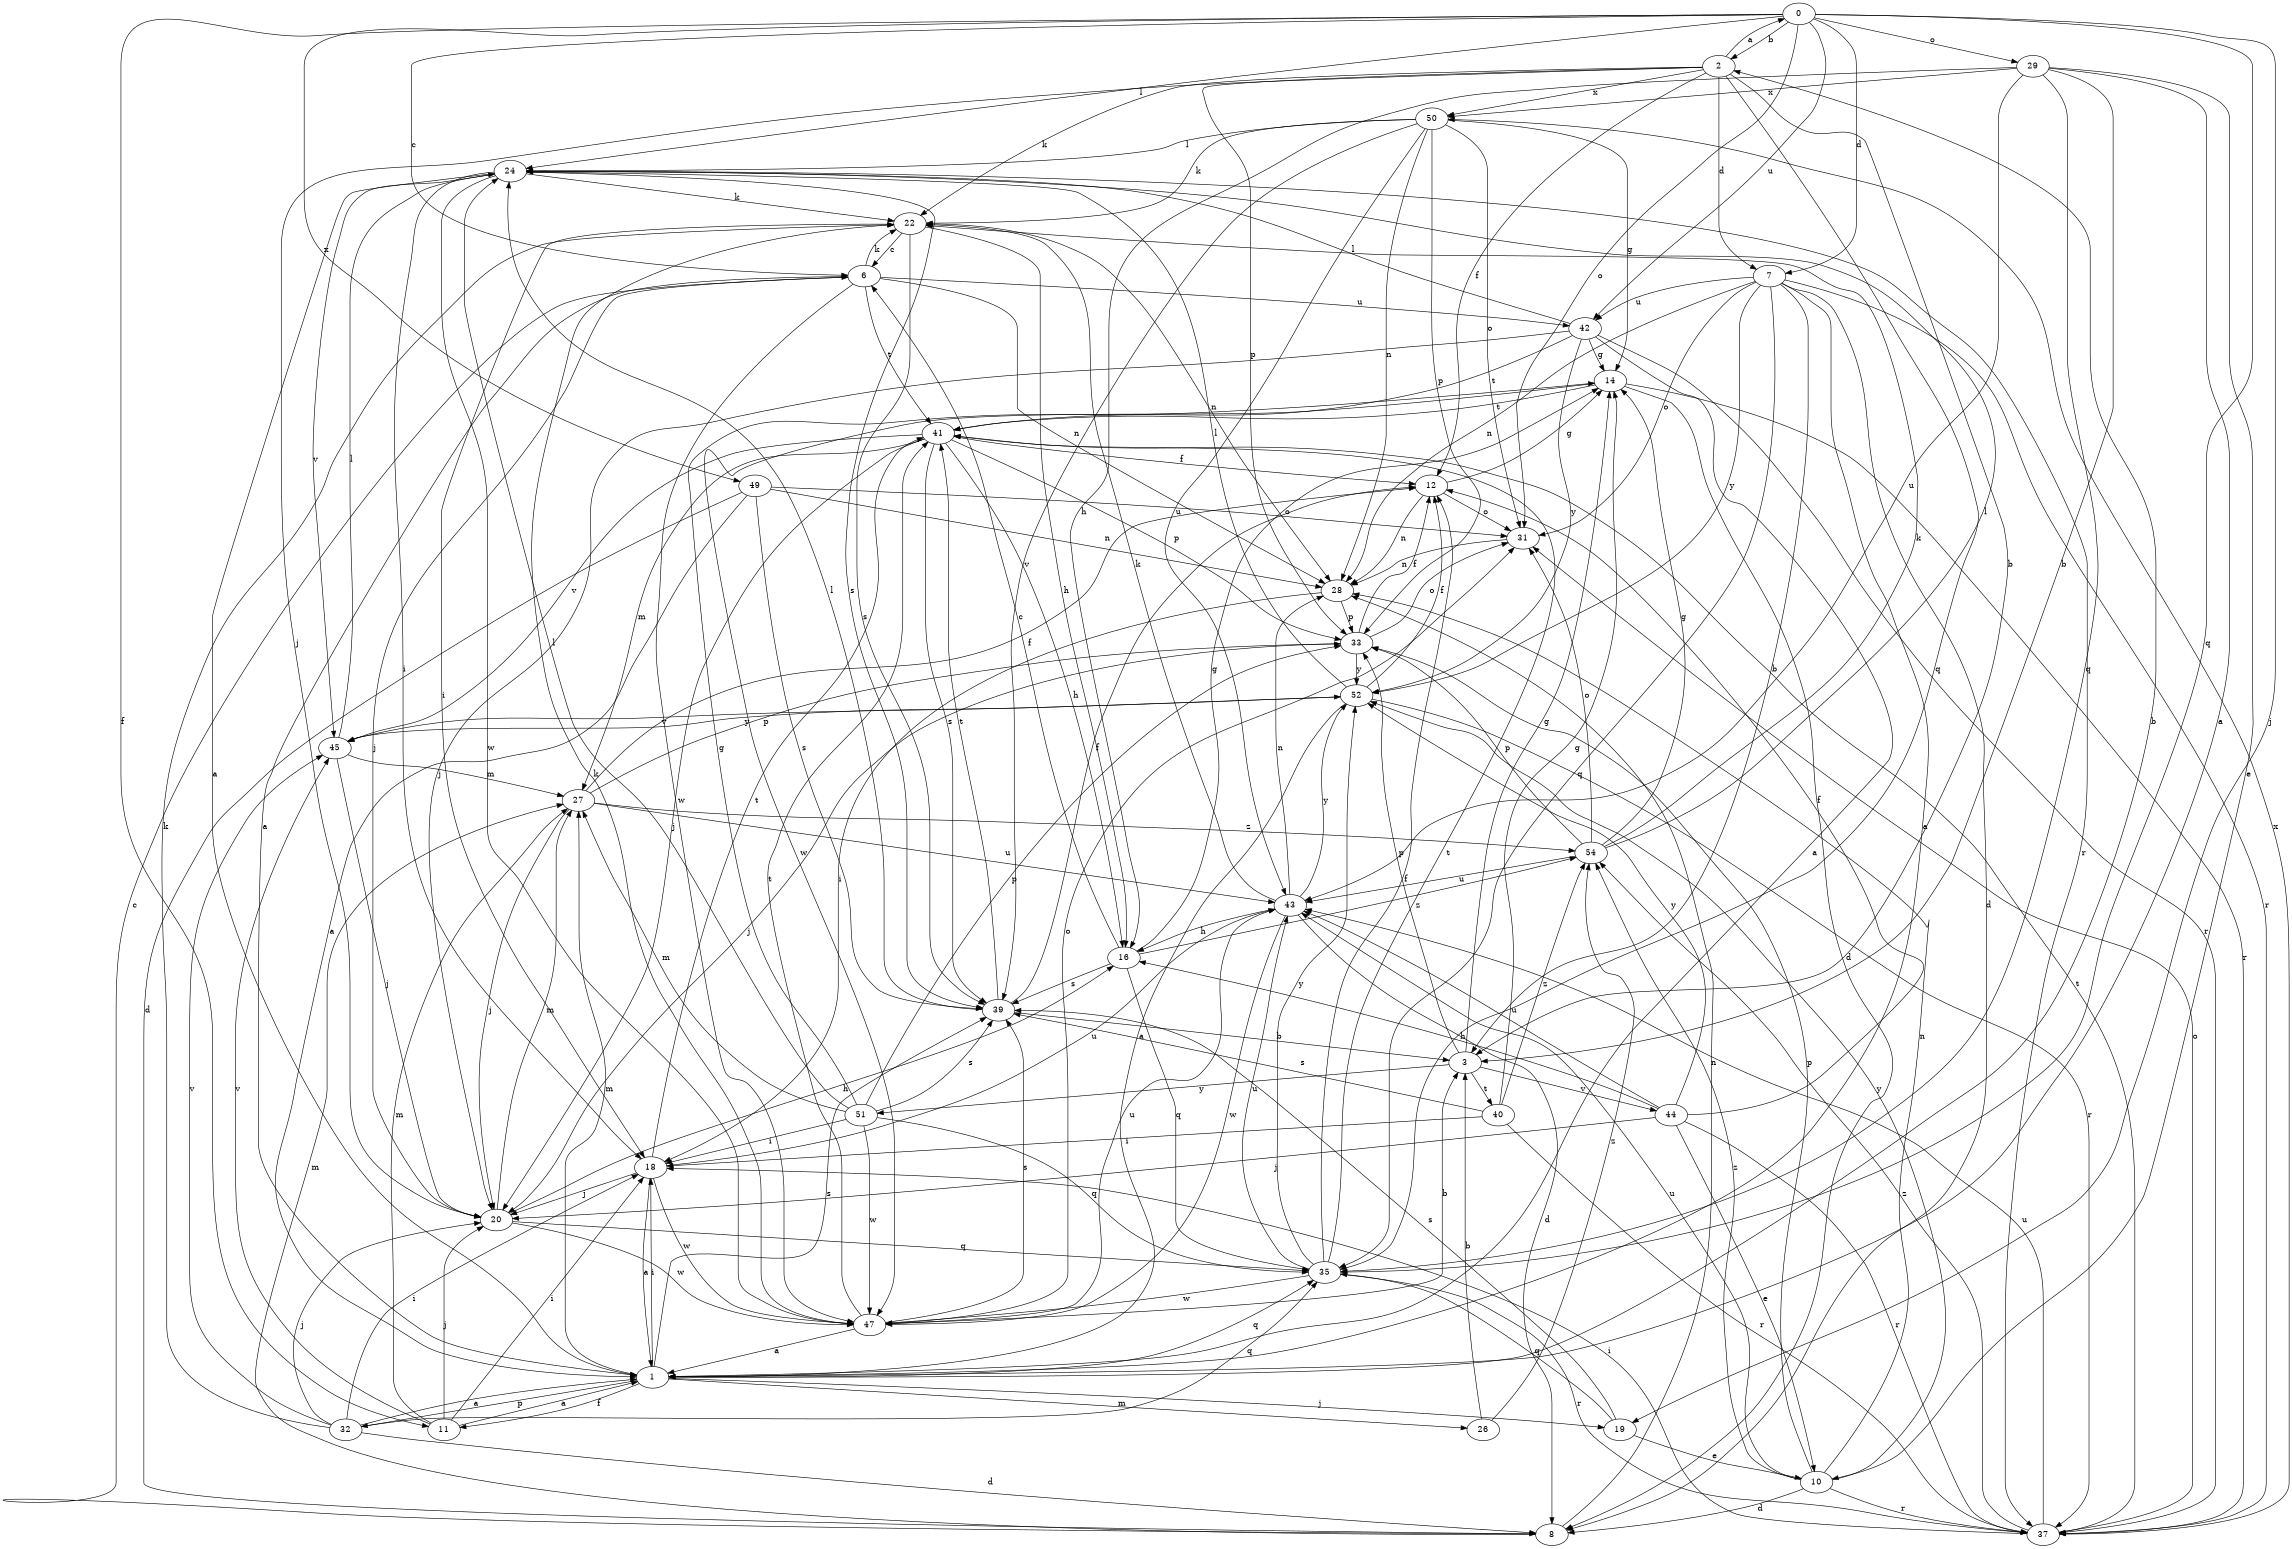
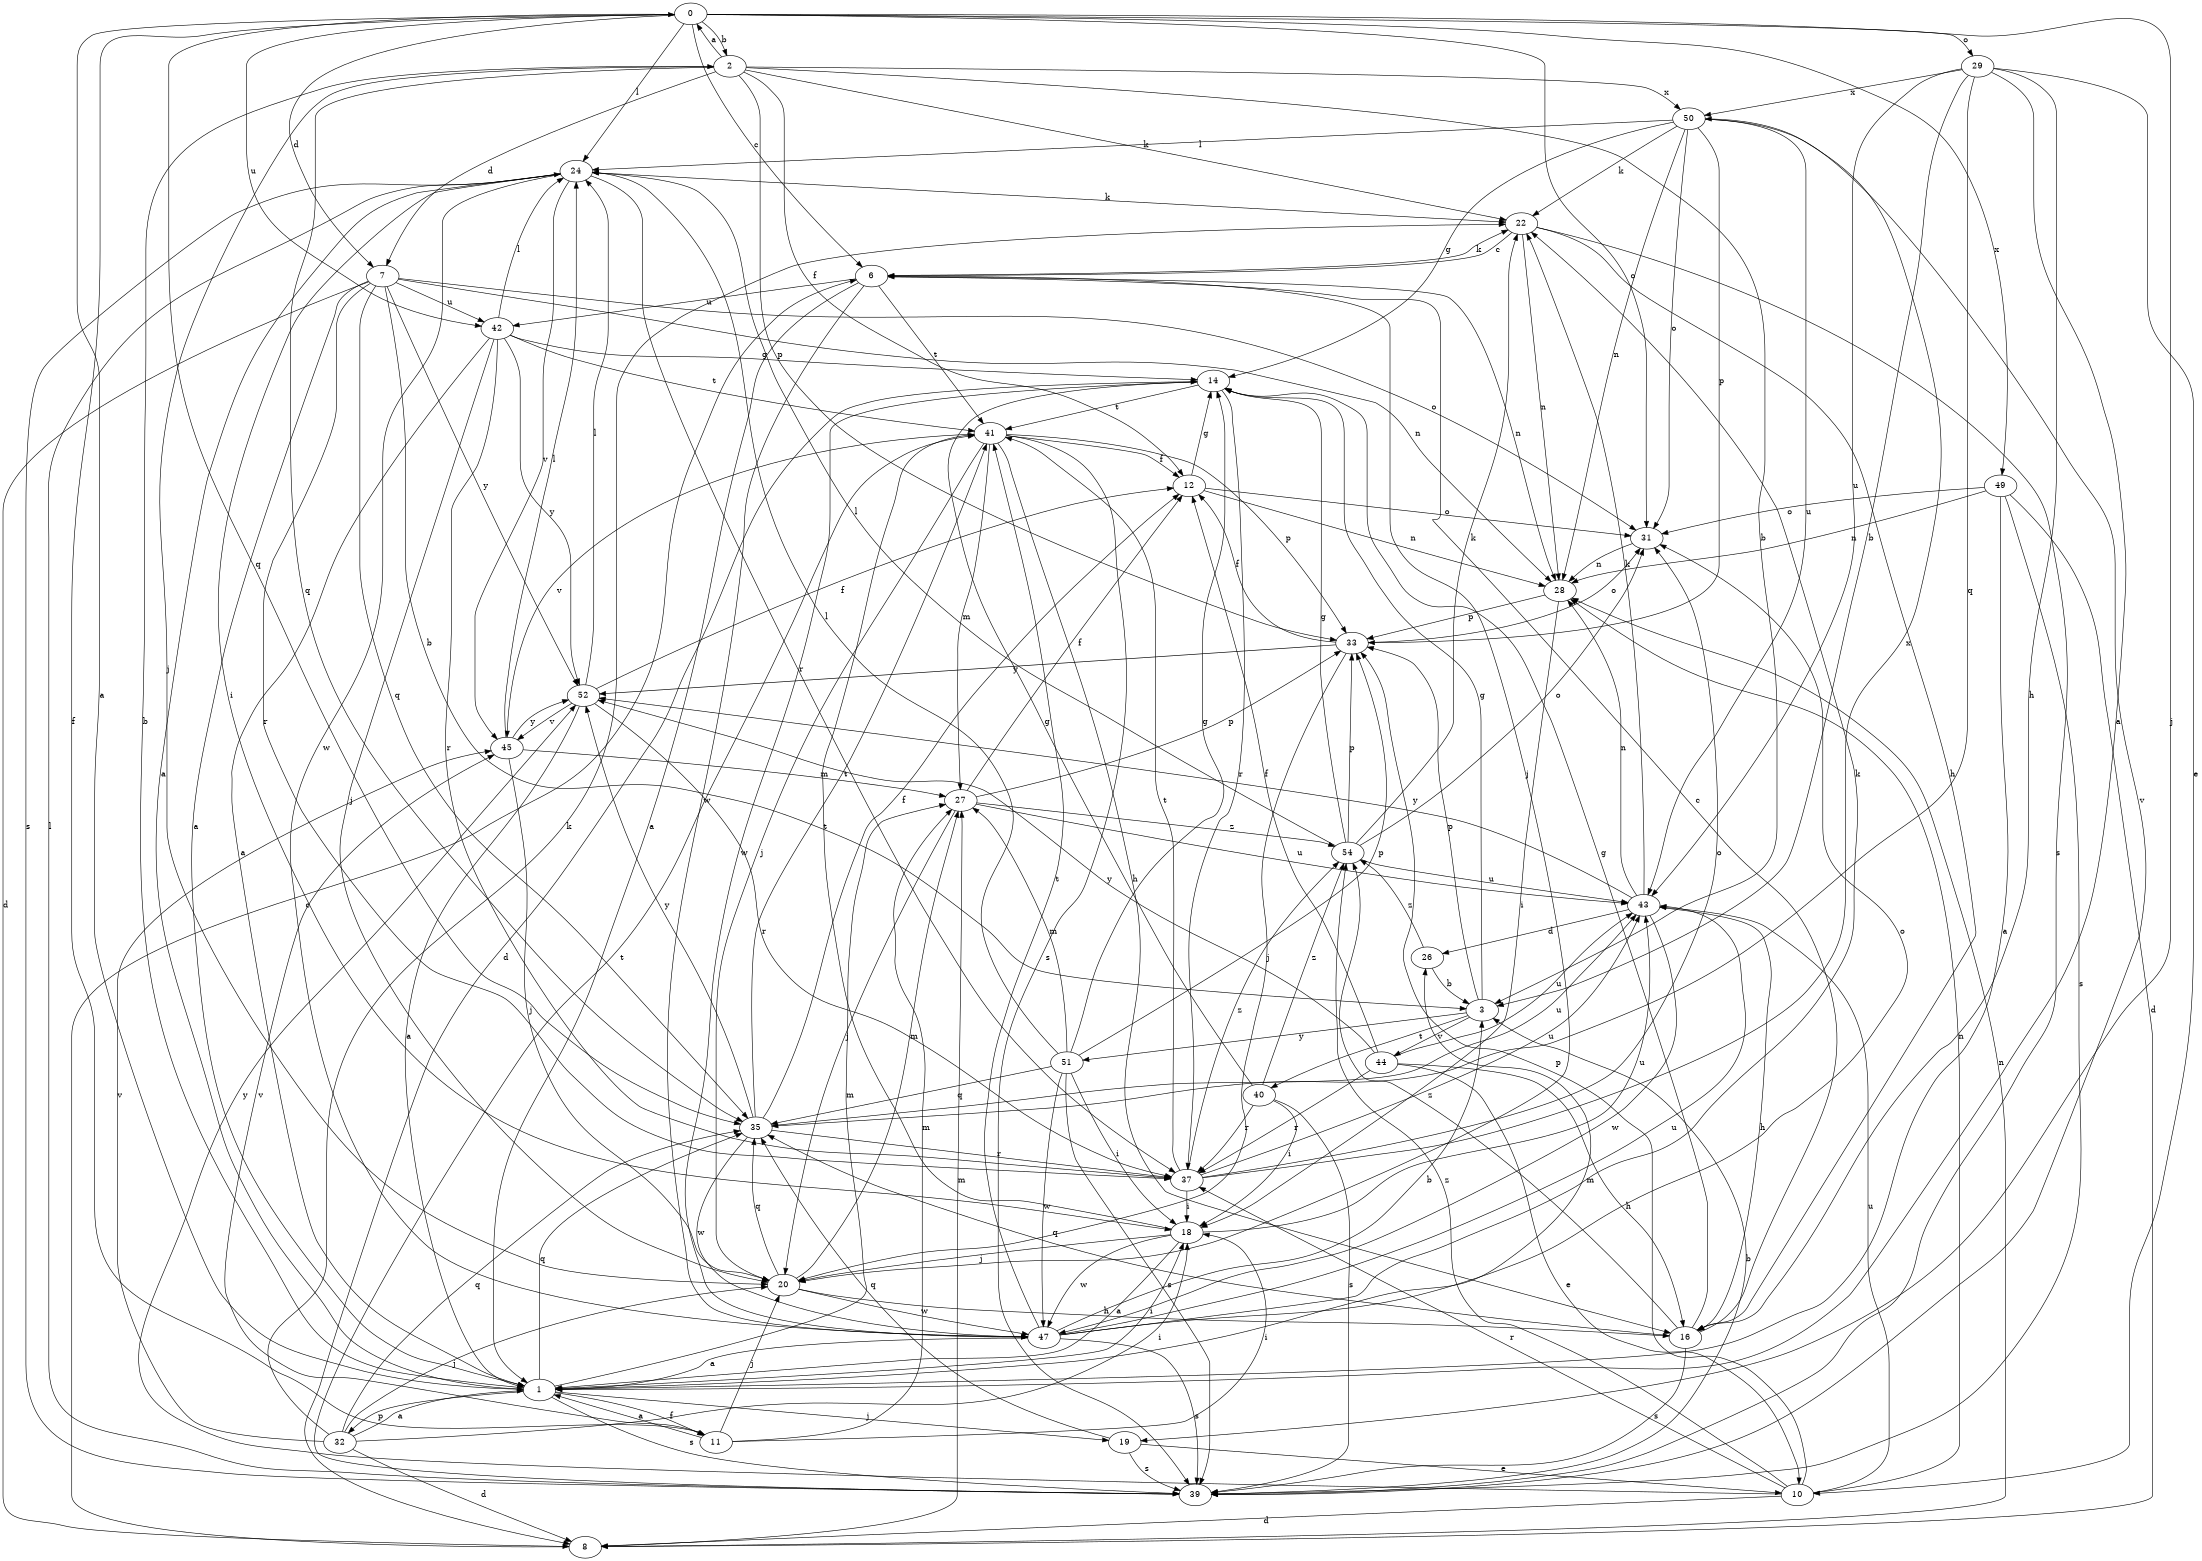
  strict digraph {
    0
    2
    6
    7
    11
    19
    24
    29
    31
    35
    42
    49
    3
    12
    20
    22
    33
    50
    1
    28
    41
    47
    8
    37
    52
    18
    27
    45
    39
    10
    43
    16
    14
    26
    32
    54
    40
    44
    51
    0 -> 2 [label=b]
    0 -> 6 [label=c]
    0 -> 7 [label=d]
    0 -> 11 [label=f]
    0 -> 19 [label=j]
    0 -> 24 [label=l]
    0 -> 29 [label=o]
    0 -> 31 [label=o]
    0 -> 35 [label=q]
    0 -> 42 [label=u]
    0 -> 49 [label=x]
    2 -> 0 [label=a]
    2 -> 7 [label=d]
    2 -> 35 [label=q]
    2 -> 3 [label=b]
    2 -> 12 [label=f]
    2 -> 20 [label=j]
    2 -> 22 [label=k]
    2 -> 33 [label=p]
    2 -> 50 [label=x]
    6 -> 42 [label=u]
    6 -> 20 [label=j]
    6 -> 22 [label=k]
    6 -> 1 [label=a]
    6 -> 28 [label=n]
    6 -> 41 [label=t]
    6 -> 47 [label=w]
    7 -> 31 [label=o]
    7 -> 35 [label=q]
    7 -> 42 [label=u]
    7 -> 3 [label=b]
    7 -> 1 [label=a]
    7 -> 28 [label=n]
    7 -> 8 [label=d]
    7 -> 37 [label=r]
    7 -> 52 [label=y]
    11 -> 20 [label=j]
    11 -> 1 [label=a]
    11 -> 18 [label=i]
    11 -> 27 [label=m]
    11 -> 45 [label=v]
    19 -> 35 [label=q]
    19 -> 39 [label=s]
    19 -> 10 [label=e]
    24 -> 22 [label=k]
    24 -> 1 [label=a]
    24 -> 47 [label=w]
    24 -> 37 [label=r]
    24 -> 18 [label=i]
    24 -> 45 [label=v]
    24 -> 39 [label=s]
    29 -> 35 [label=q]
    29 -> 3 [label=b]
    29 -> 50 [label=x]
    29 -> 1 [label=a]
    29 -> 10 [label=e]
    29 -> 43 [label=u]
    29 -> 16 [label=h]
    31 -> 28 [label=n]
    35 -> 12 [label=f]
    35 -> 41 [label=t]
    35 -> 47 [label=w]
    35 -> 37 [label=r]
    35 -> 52 [label=y]
    35 -> 43 [label=u]
    42 -> 24 [label=l]
    42 -> 20 [label=j]
    42 -> 1 [label=a]
    42 -> 41 [label=t]
    42 -> 37 [label=r]
    42 -> 52 [label=y]
    42 -> 14 [label=g]
    49 -> 31 [label=o]
    49 -> 1 [label=a]
    49 -> 28 [label=n]
    49 -> 8 [label=d]
    49 -> 39 [label=s]
    3 -> 33 [label=p]
    3 -> 14 [label=g]
    3 -> 40 [label=t]
    3 -> 44 [label=v]
    3 -> 51 [label=y]
    12 -> 31 [label=o]
    12 -> 28 [label=n]
    12 -> 14 [label=g]
    20 -> 35 [label=q]
    20 -> 47 [label=w]
    20 -> 27 [label=m]
    20 -> 16 [label=h]
    22 -> 6 [label=c]
    22 -> 28 [label=n]
-   22 -> 18 [label=i]
    22 -> 39 [label=s]
    22 -> 16 [label=h]
    33 -> 31 [label=o]
    33 -> 12 [label=f]
    33 -> 20 [label=j]
    33 -> 52 [label=y]
    50 -> 24 [label=l]
    50 -> 31 [label=o]
    50 -> 22 [label=k]
    50 -> 33 [label=p]
    50 -> 28 [label=n]
    50 -> 39 [label=v]
    50 -> 43 [label=u]
    50 -> 14 [label=g]
+   1 -> 0 [label=a]
    1 -> 2 [label=b]
    1 -> 11 [label=f]
    1 -> 19 [label=j]
    1 -> 35 [label=q]
    1 -> 18 [label=i]
    1 -> 27 [label=m]
    1 -> 39 [label=s]
    1 -> 26 [label=m]
    1 -> 32 [label=p]
    28 -> 33 [label=p]
    28 -> 18 [label=i]
    41 -> 12 [label=f]
    41 -> 20 [label=j]
    41 -> 33 [label=p]
    41 -> 27 [label=m]
    41 -> 45 [label=v]
    41 -> 39 [label=s]
    41 -> 16 [label=h]
    47 -> 31 [label=o]
    47 -> 3 [label=b]
    47 -> 22 [label=k]
    47 -> 1 [label=a]
    47 -> 41 [label=t]
    47 -> 39 [label=s]
    47 -> 43 [label=u]
    8 -> 6 [label=c]
    8 -> 28 [label=n]
    8 -> 27 [label=m]
    37 -> 31 [label=o]
    37 -> 50 [label=x]
    37 -> 41 [label=t]
    37 -> 18 [label=i]
    37 -> 43 [label=u]
    37 -> 54 [label=z]
    52 -> 24 [label=l]
    52 -> 12 [label=f]
    52 -> 1 [label=a]
    52 -> 37 [label=r]
    52 -> 45 [label=v]
    18 -> 20 [label=j]
    18 -> 1 [label=a]
    18 -> 41 [label=t]
    18 -> 47 [label=w]
    18 -> 43 [label=u]
    27 -> 12 [label=f]
    27 -> 20 [label=j]
    27 -> 33 [label=p]
    27 -> 43 [label=u]
    27 -> 54 [label=z]
    45 -> 24 [label=l]
    45 -> 20 [label=j]
    45 -> 52 [label=y]
    45 -> 27 [label=m]
    39 -> 24 [label=l]
    39 -> 3 [label=b]
-   39 -> 12 [label=f]
    39 -> 41 [label=t]
    10 -> 33 [label=p]
    10 -> 28 [label=n]
    10 -> 8 [label=d]
    10 -> 37 [label=r]
    10 -> 52 [label=y]
    10 -> 43 [label=u]
    10 -> 54 [label=z]
    43 -> 22 [label=k]
    43 -> 28 [label=n]
    43 -> 47 [label=w]
-   43 -> 8 [label=d]
+   43 -> 26 [label=d]
    43 -> 52 [label=y]
    43 -> 16 [label=h]
    16 -> 6 [label=c]
    16 -> 35 [label=q]
    16 -> 39 [label=s]
    16 -> 14 [label=g]
    16 -> 54 [label=z]
    14 -> 41 [label=t]
    14 -> 47 [label=w]
    14 -> 8 [label=d]
    14 -> 37 [label=r]
    26 -> 3 [label=b]
    26 -> 54 [label=z]
    32 -> 35 [label=q]
    32 -> 20 [label=j]
    32 -> 22 [label=k]
    32 -> 1 [label=a]
    32 -> 8 [label=d]
    32 -> 18 [label=i]
    32 -> 45 [label=v]
    54 -> 24 [label=l]
    54 -> 31 [label=o]
    54 -> 22 [label=k]
    54 -> 33 [label=p]
    54 -> 43 [label=u]
    54 -> 14 [label=g]
    40 -> 37 [label=r]
    40 -> 18 [label=i]
    40 -> 39 [label=s]
    40 -> 14 [label=g]
    40 -> 54 [label=z]
    44 -> 12 [label=f]
-   44 -> 20 [label=j]
    44 -> 37 [label=r]
    44 -> 52 [label=y]
    44 -> 10 [label=e]
    44 -> 43 [label=u]
    44 -> 16 [label=h]
    51 -> 24 [label=l]
    51 -> 35 [label=q]
    51 -> 33 [label=p]
    51 -> 47 [label=w]
    51 -> 18 [label=i]
    51 -> 27 [label=m]
    51 -> 39 [label=s]
    51 -> 14 [label=g]
  }
